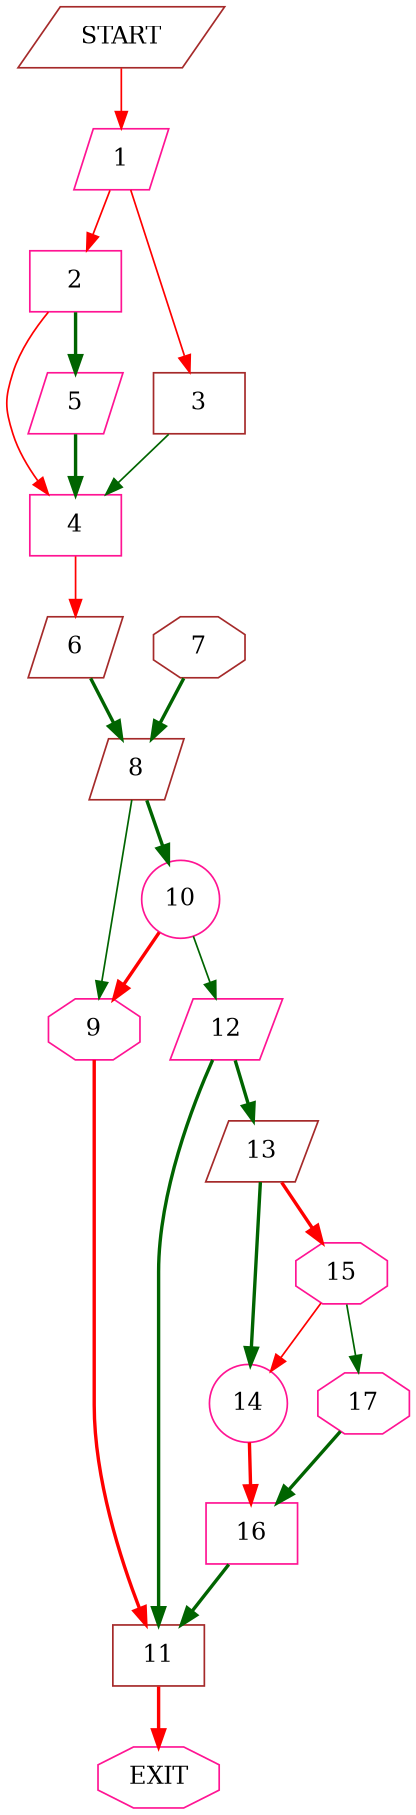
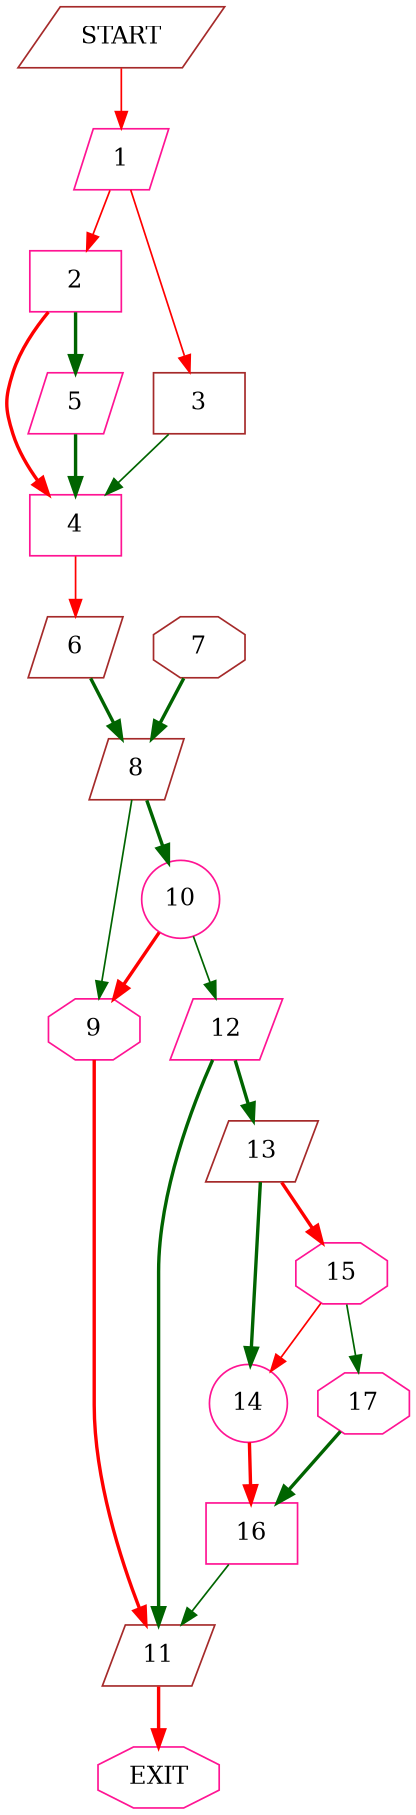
  digraph {
    node [color=deeppink shape=parallelogram]
    edge [color=darkgreen style=bold]
    n1 [color=brown label=START]
    1
    2 [shape=box]
    3 [color=brown shape=box]
    n5 [label=EXIT shape=octagon]
    4 [shape=box]
    5
    6 [color=brown]
    8 [color=brown]
    7 [color=brown shape=octagon]
    9 [shape=octagon]
    10 [shape=circle]
-   11 [color=brown shape=box]
+   11 [color=brown]
    12
    13 [color=brown]
    14 [shape=circle]
    15 [shape=octagon]
    16 [shape=box]
    17 [shape=octagon]
    n1 -> 1 [color=red style=solid]
    1 -> 2 [color=red style=solid]
    1 -> 3 [color=red style=solid]
-   2 -> 4 [color=red style=solid]
+   2 -> 4 [color=red]
    2 -> 5
    3 -> 4 [style=solid]
    4 -> 6 [color=red style=solid]
    5 -> 4
    6 -> 8
    8 -> 9 [style=solid]
    8 -> 10
    7 -> 8
    9 -> 11 [color=red]
    10 -> 9 [color=red]
    10 -> 12 [style=solid]
    11 -> n5 [color=red]
    12 -> 11
    12 -> 13
    13 -> 14
    13 -> 15 [color=red]
    14 -> 16 [color=red]
    15 -> 14 [color=red style=solid]
    15 -> 17 [style=solid]
-   16 -> 11
+   16 -> 11 [style=solid]
    17 -> 16
  }
